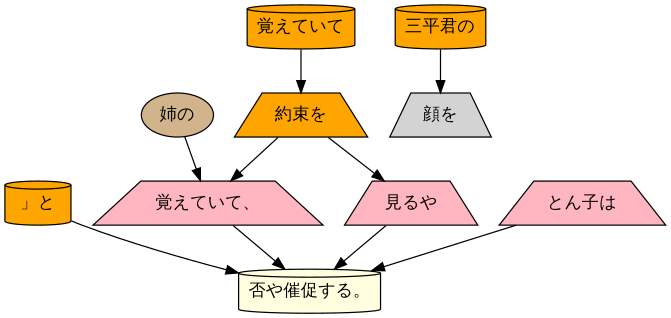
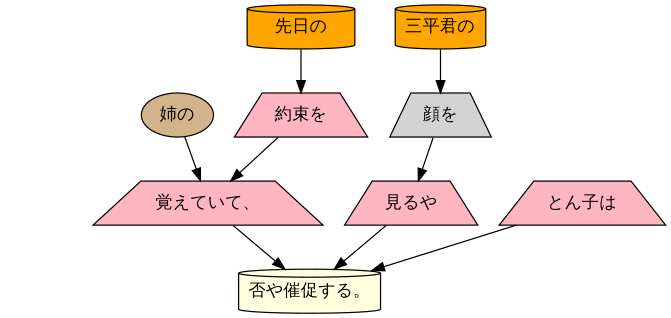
  digraph {
    node [fillcolor=lightpink shape=trapezium style=filled]
-   n1 [fillcolor=orange label="」と" shape=cylinder]
    n2 [fillcolor=lightyellow label="否や催促する。" shape=cylinder]
    n3 [fillcolor=tan label="姉の" shape=ellipse]
    n4 [label="覚えていて、"]
    n5 [label="とん子は"]
-   n6 [fillcolor=orange label="覚えていて" shape=cylinder]
-   n7 [fillcolor=orange label="約束を"]
+   n6 [fillcolor=orange label="先日の" shape=cylinder]
+   n7 [label="約束を"]
    n8 [fillcolor=orange label="三平君の" shape=cylinder]
    n9 [fillcolor=lightgrey label="顔を"]
    n10 [label="見るや"]
-   n1 -> n2
    n3 -> n4
    n4 -> n2
    n5 -> n2
    n6 -> n7
    n7 -> n4
    n8 -> n9
-   n7 -> n10
+   n9 -> n10
    n10 -> n2
  }
